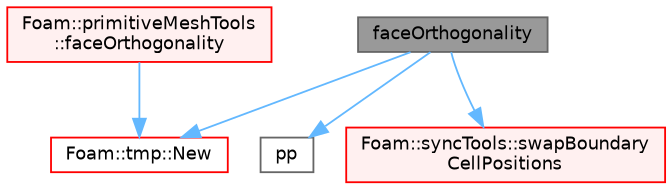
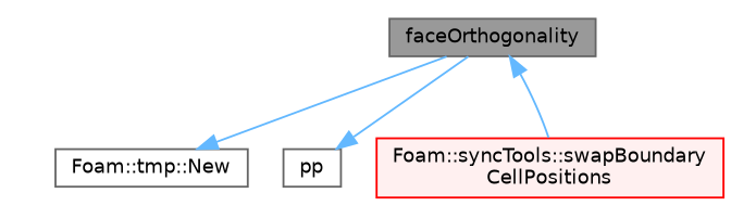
  digraph {
    rankdir=TB
    node [color=grey40 fillcolor=white fontname=Helvetica fontsize=10 shape=box style=filled]
    edge [color=steelblue1 fontname=Helvetica fontsize=10 labelfontname=Helvetica labelfontsize=10 style=solid]
    n1 [color=gray40 fillcolor=grey60 fontcolor=black height=0.2 label=faceOrthogonality width=0.4]
-   n2 [color=red height=0.2 label="Foam::tmp::New" width=0.4]
+   n2 [height=0.2 label="Foam::tmp::New" width=0.4]
    n3 [height=0.2 label=pp width=0.4]
    n4 [color=red fillcolor="#FFF0F0" height=0.2 label="Foam::syncTools::swapBoundary\lCellPositions" width=0.4]
-   n5 [color=red fillcolor="#FFF0F0" height=0.2 label="Foam::primitiveMeshTools\l::faceOrthogonality" width=0.4]
    n1 -> n2
    n1 -> n3
-   n1 -> n4
-   n5 -> n2
+   n4 -> n1
  }
